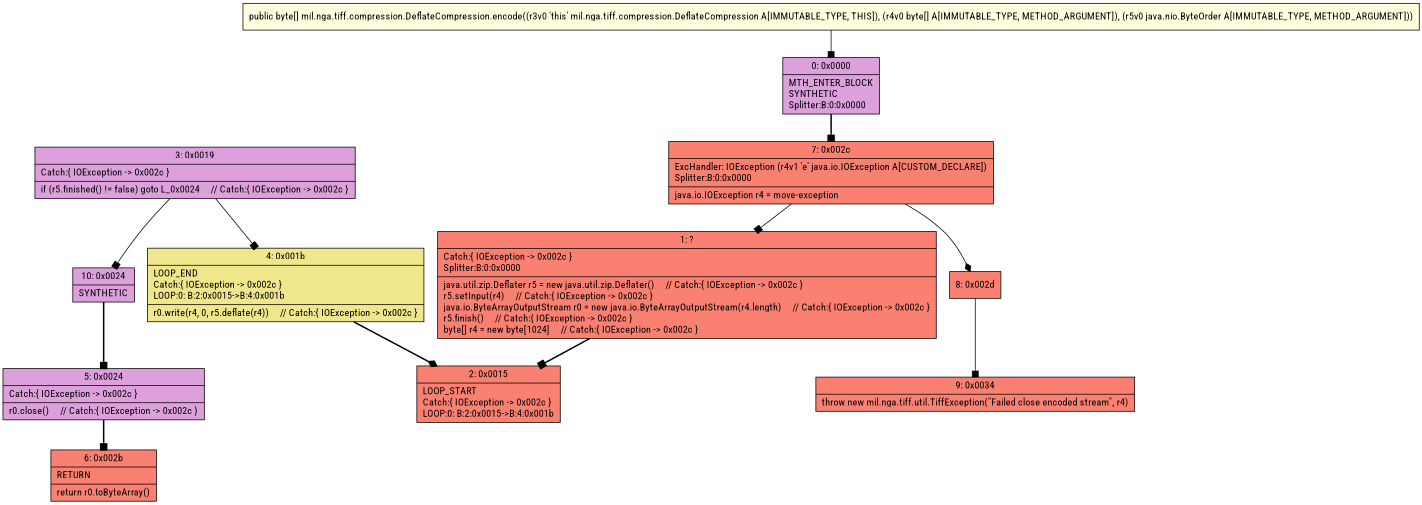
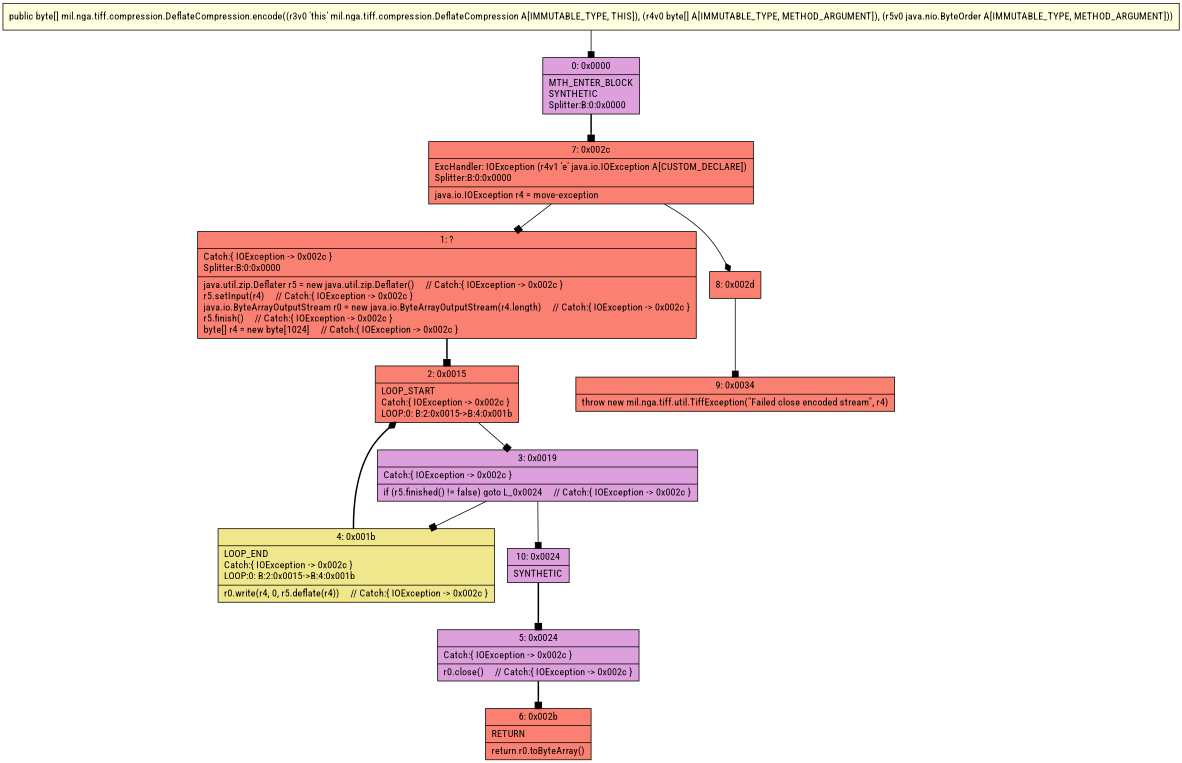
  digraph {
    fontname="Roboto Condensed"
    node [fillcolor=salmon fontname="Roboto Condensed" shape=record style=filled]
    edge [arrowhead=box fontname="Roboto Condensed" style=solid]
    n1 [fillcolor=plum label="{0\:\ 0x0000|MTH_ENTER_BLOCK\lSYNTHETIC\lSplitter:B:0:0x0000\l}"]
    n2 [label="{7\:\ 0x002c|ExcHandler: IOException (r4v1 'e' java.io.IOException A[CUSTOM_DECLARE])\lSplitter:B:0:0x0000\l|java.io.IOException r4 = move\-exception\l}"]
    n3 [label="{1\:\ ?|Catch:\{ IOException \-\> 0x002c \}\lSplitter:B:0:0x0000\l|java.util.zip.Deflater r5 = new java.util.zip.Deflater()     \/\/ Catch:\{ IOException \-\> 0x002c \}\lr5.setInput(r4)     \/\/ Catch:\{ IOException \-\> 0x002c \}\ljava.io.ByteArrayOutputStream r0 = new java.io.ByteArrayOutputStream(r4.length)     \/\/ Catch:\{ IOException \-\> 0x002c \}\lr5.finish()     \/\/ Catch:\{ IOException \-\> 0x002c \}\lbyte[] r4 = new byte[1024]     \/\/ Catch:\{ IOException \-\> 0x002c \}\l}"]
    n4 [label="{2\:\ 0x0015|LOOP_START\lCatch:\{ IOException \-\> 0x002c \}\lLOOP:0: B:2:0x0015\-\>B:4:0x001b\l}"]
    n5 [label="{8\:\ 0x002d}"]
    n6 [fillcolor=plum label="{3\:\ 0x0019|Catch:\{ IOException \-\> 0x002c \}\l|if (r5.finished() != false) goto L_0x0024     \/\/ Catch:\{ IOException \-\> 0x002c \}\l}"]
    n7 [fillcolor=khaki label="{4\:\ 0x001b|LOOP_END\lCatch:\{ IOException \-\> 0x002c \}\lLOOP:0: B:2:0x0015\-\>B:4:0x001b\l|r0.write(r4, 0, r5.deflate(r4))     \/\/ Catch:\{ IOException \-\> 0x002c \}\l}"]
    n8 [fillcolor=plum label="{10\:\ 0x0024|SYNTHETIC\l}"]
    n9 [fillcolor=plum label="{5\:\ 0x0024|Catch:\{ IOException \-\> 0x002c \}\l|r0.close()     \/\/ Catch:\{ IOException \-\> 0x002c \}\l}"]
    n10 [label="{6\:\ 0x002b|RETURN\l|return r0.toByteArray()\l}"]
    n11 [label="{9\:\ 0x0034|throw new mil.nga.tiff.util.TiffException(\"Failed close encoded stream\", r4)\l}"]
    n12 [fillcolor=lightyellow label="{public byte[] mil.nga.tiff.compression.DeflateCompression.encode((r3v0 'this' mil.nga.tiff.compression.DeflateCompression A[IMMUTABLE_TYPE, THIS]), (r4v0 byte[] A[IMMUTABLE_TYPE, METHOD_ARGUMENT]), (r5v0 java.nio.ByteOrder A[IMMUTABLE_TYPE, METHOD_ARGUMENT])) }"]
    n1 -> n2 [style=bold]
    n2 -> n3
    n2 -> n5 [arrowhead=diamond]
    n3 -> n4 [style=bold]
+   n4 -> n6
    n5 -> n11
    n6 -> n7
    n6 -> n8
    n7 -> n4 [arrowhead=diamond style=bold]
    n8 -> n9 [style=bold]
    n9 -> n10 [style=bold]
    n12 -> n1
  }
